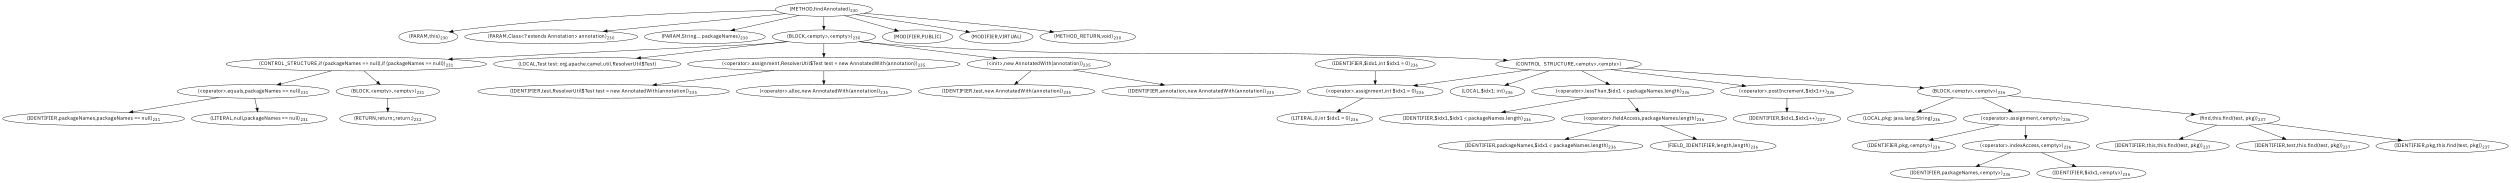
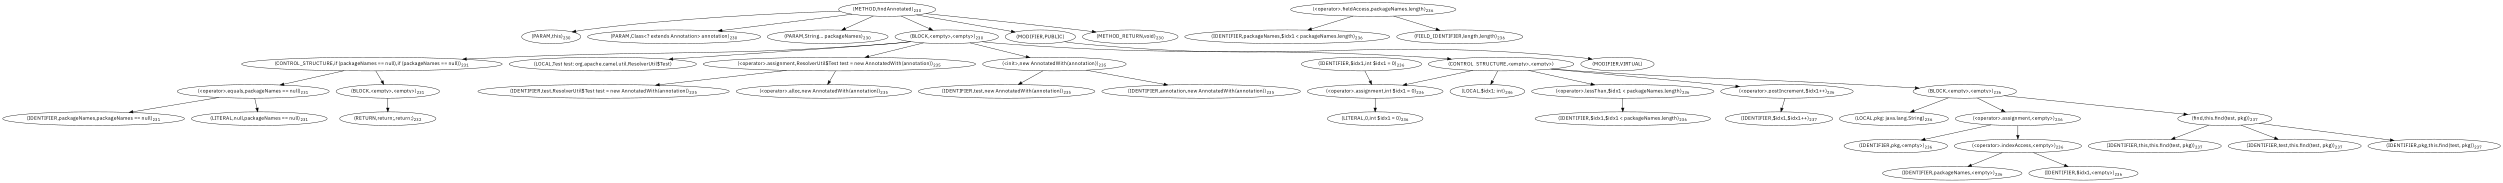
  digraph {
    fontname="IBM Plex Sans"
    node [fontname="IBM Plex Sans"]
    edge [fontname="IBM Plex Sans"]
    n1 [label=<(METHOD,findAnnotated)<SUB>230</SUB>>]
    n2 [label=<(PARAM,this)<SUB>230</SUB>>]
    n3 [label=<(PARAM,Class&lt;? extends Annotation&gt; annotation)<SUB>230</SUB>>]
    n4 [label=<(PARAM,String... packageNames)<SUB>230</SUB>>]
    n5 [label=<(BLOCK,&lt;empty&gt;,&lt;empty&gt;)<SUB>230</SUB>>]
    n6 [label=<(MODIFIER,PUBLIC)>]
    n7 [label=<(MODIFIER,VIRTUAL)>]
    n8 [label=<(METHOD_RETURN,void)<SUB>230</SUB>>]
    n9 [label=<(CONTROL_STRUCTURE,if (packageNames == null),if (packageNames == null))<SUB>231</SUB>>]
    n10 [label=<(LOCAL,Test test: org.apache.camel.util.ResolverUtil$Test)>]
    n11 [label=<(&lt;operator&gt;.assignment,ResolverUtil$Test test = new AnnotatedWith(annotation))<SUB>235</SUB>>]
    n12 [label=<(&lt;init&gt;,new AnnotatedWith(annotation))<SUB>235</SUB>>]
    n13 [label=<(CONTROL_STRUCTURE,&lt;empty&gt;,&lt;empty&gt;)>]
    n14 [label=<(&lt;operator&gt;.equals,packageNames == null)<SUB>231</SUB>>]
    n15 [label=<(BLOCK,&lt;empty&gt;,&lt;empty&gt;)<SUB>231</SUB>>]
    n16 [label=<(IDENTIFIER,test,ResolverUtil$Test test = new AnnotatedWith(annotation))<SUB>235</SUB>>]
    n17 [label=<(&lt;operator&gt;.alloc,new AnnotatedWith(annotation))<SUB>235</SUB>>]
    n18 [label=<(IDENTIFIER,test,new AnnotatedWith(annotation))<SUB>235</SUB>>]
    n19 [label=<(IDENTIFIER,annotation,new AnnotatedWith(annotation))<SUB>235</SUB>>]
-   n20 [label=<(LOCAL,$idx1: int)<SUB>236</SUB>>]
+   n20 [label=<(LOCAL,$idx1: int)<SUB>246</SUB>>]
    n21 [label=<(&lt;operator&gt;.assignment,int $idx1 = 0)<SUB>236</SUB>>]
    n22 [label=<(&lt;operator&gt;.lessThan,$idx1 &lt; packageNames.length)<SUB>236</SUB>>]
    n23 [label=<(&lt;operator&gt;.postIncrement,$idx1++)<SUB>236</SUB>>]
    n24 [label=<(BLOCK,&lt;empty&gt;,&lt;empty&gt;)<SUB>236</SUB>>]
    n25 [label=<(IDENTIFIER,packageNames,packageNames == null)<SUB>231</SUB>>]
    n26 [label=<(LITERAL,null,packageNames == null)<SUB>231</SUB>>]
    n27 [label=<(RETURN,return;,return;)<SUB>232</SUB>>]
    n28 [label=<(LITERAL,0,int $idx1 = 0)<SUB>236</SUB>>]
    n29 [label=<(IDENTIFIER,$idx1,$idx1 &lt; packageNames.length)<SUB>236</SUB>>]
    n30 [label=<(&lt;operator&gt;.fieldAccess,packageNames.length)<SUB>236</SUB>>]
    n31 [label=<(IDENTIFIER,$idx1,$idx1++)<SUB>237</SUB>>]
    n32 [label=<(LOCAL,pkg: java.lang.String)<SUB>236</SUB>>]
    n33 [label=<(&lt;operator&gt;.assignment,&lt;empty&gt;)<SUB>236</SUB>>]
    n34 [label=<(find,this.find(test, pkg))<SUB>237</SUB>>]
    n35 [label=<(IDENTIFIER,$idx1,int $idx1 = 0)<SUB>236</SUB>>]
    n36 [label=<(IDENTIFIER,packageNames,$idx1 &lt; packageNames.length)<SUB>236</SUB>>]
    n37 [label=<(FIELD_IDENTIFIER,length,length)<SUB>236</SUB>>]
    n38 [label=<(IDENTIFIER,pkg,&lt;empty&gt;)<SUB>236</SUB>>]
    n39 [label=<(&lt;operator&gt;.indexAccess,&lt;empty&gt;)<SUB>236</SUB>>]
    n40 [label=<(IDENTIFIER,this,this.find(test, pkg))<SUB>237</SUB>>]
    n41 [label=<(IDENTIFIER,test,this.find(test, pkg))<SUB>237</SUB>>]
    n42 [label=<(IDENTIFIER,pkg,this.find(test, pkg))<SUB>237</SUB>>]
    n43 [label=<(IDENTIFIER,packageNames,&lt;empty&gt;)<SUB>236</SUB>>]
    n44 [label=<(IDENTIFIER,$idx1,&lt;empty&gt;)<SUB>236</SUB>>]
    n1 -> n2
    n1 -> n3
    n1 -> n4
    n1 -> n5
    n1 -> n6
-   n1 -> n7
+   n6 -> n7
    n1 -> n8
    n5 -> n9
    n5 -> n10
    n5 -> n11
    n5 -> n12
    n5 -> n13
    n9 -> n14
    n9 -> n15
    n11 -> n16
    n11 -> n17
    n12 -> n18
    n12 -> n19
    n13 -> n20
    n13 -> n21
    n13 -> n22
    n13 -> n23
    n13 -> n24
    n14 -> n25
    n14 -> n26
    n15 -> n27
    n21 -> n28
    n22 -> n29
-   n22 -> n30
    n23 -> n31
    n24 -> n32
    n24 -> n33
    n24 -> n34
    n30 -> n36
    n30 -> n37
    n33 -> n38
    n33 -> n39
    n34 -> n40
    n34 -> n41
    n34 -> n42
    n35 -> n21
    n39 -> n43
    n39 -> n44
  }
